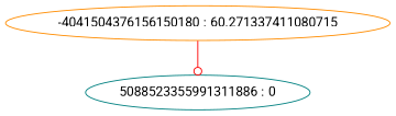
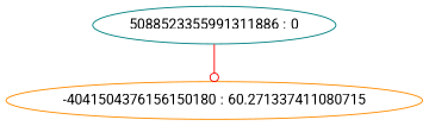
  digraph {
    fontname=Roboto
    node [fontname=Roboto]
    n1 [label="5088523355991311886 : 0" color=teal]
    n2 [label="-4041504376156150180 : 60.271337411080715" color=darkorange]
-   n2 -> n1 [color=red arrowhead=odot fontname=Roboto]
+   n1 -> n2 [color=red arrowhead=odot fontname=Roboto]
  }
